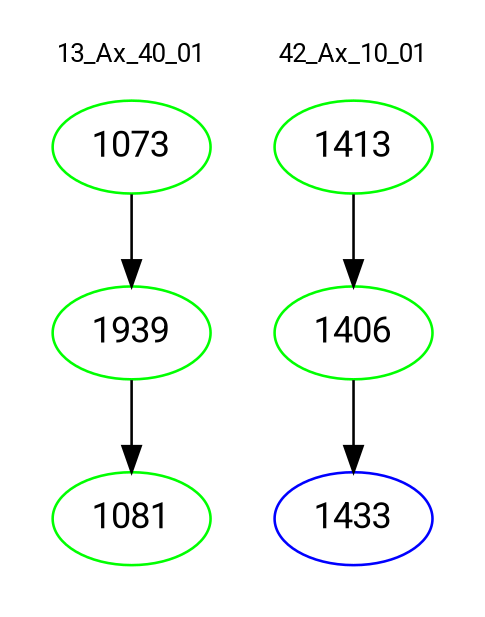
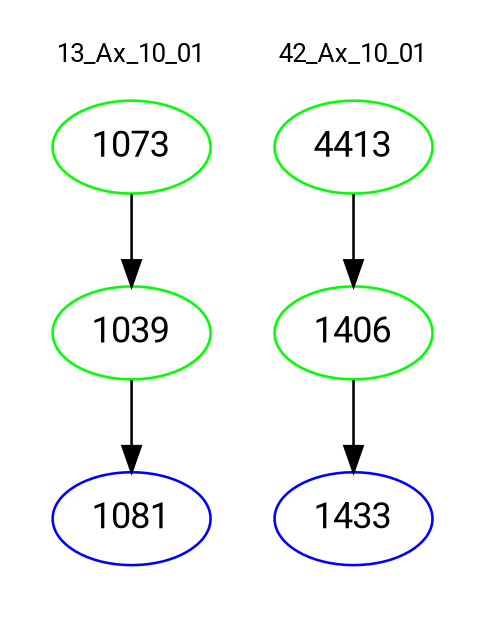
  digraph {
    fontname=Roboto
    node [color=green fontname=Roboto]
    edge [color=black fontname=Roboto]
    n1 [label=1073]
-   n2 [label=1939]
-   n3 [label=1081]
-   n4 [label=1413]
+   n2 [label=1039]
+   n3 [color=blue label=1081]
+   n4 [label=4413]
    n5 [label=1406]
    n6 [color=blue label=1433]
    subgraph cluster_1 {
      color=white
      fontsize=10
-     label="13_Ax_40_01"
+     label="13_Ax_10_01"
      n1
      n2
      n3
    }
    subgraph cluster_2 {
      color=white
      fontsize=10
      label="42_Ax_10_01"
      n4
      n5
      n6
    }
    n1 -> n2
    n2 -> n3
    n4 -> n5
    n5 -> n6
  }
